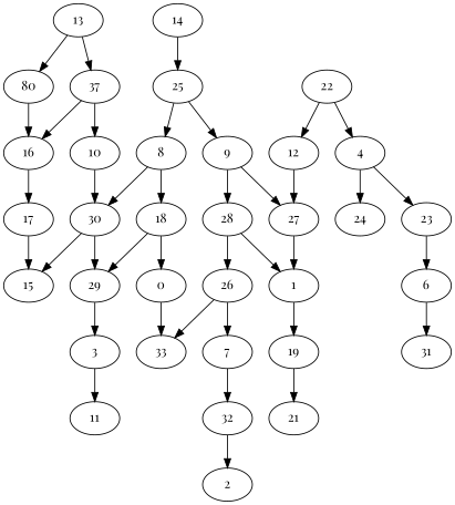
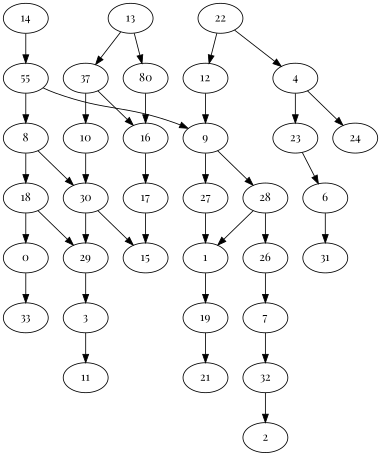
  digraph {
    fontname="Playfair Display"
    node [fontname="Playfair Display"]
    edge [fontname="Playfair Display"]
    n1 [label=0]
    n2 [label=33]
    n3 [label=1]
    n4 [label=19]
    n5 [label=21]
    n6 [label=3]
    n7 [label=11]
    n8 [label=4]
    n9 [label=23]
    n10 [label=24]
    n11 [label=6]
    n12 [label=31]
    n13 [label=13]
    n14 [label=80]
    n15 [label=37]
    n16 [label=16]
    n17 [label=10]
    n18 [label=17]
    n19 [label=30]
    n20 [label=14]
-   n21 [label=25]
+   n21 [label=55]
    n22 [label=8]
    n23 [label=9]
    n24 [label=18]
    n25 [label=27]
    n26 [label=28]
    n27 [label=22]
    n28 [label=12]
    n29 [label=7]
    n30 [label=32]
    n31 [label=2]
    n32 [label=29]
    n33 [label=15]
    n34 [label=26]
    n1 -> n2
    n3 -> n4
    n4 -> n5
    n6 -> n7
    n8 -> n9
    n8 -> n10
    n9 -> n11
    n11 -> n12
    n13 -> n14
    n13 -> n15
    n14 -> n16
    n15 -> n16
    n15 -> n17
    n16 -> n18
    n17 -> n19
    n18 -> n33
    n19 -> n32
    n19 -> n33
    n20 -> n21
    n21 -> n22
    n21 -> n23
    n22 -> n19
    n22 -> n24
    n23 -> n25
    n23 -> n26
    n24 -> n1
    n24 -> n32
    n25 -> n3
    n26 -> n3
    n26 -> n34
    n27 -> n8
    n27 -> n28
-   n28 -> n25
+   n28 -> n23
    n29 -> n30
    n30 -> n31
    n32 -> n6
-   n34 -> n2
    n34 -> n29
  }
